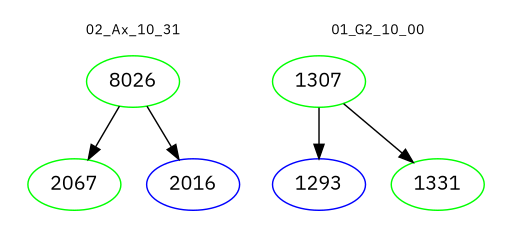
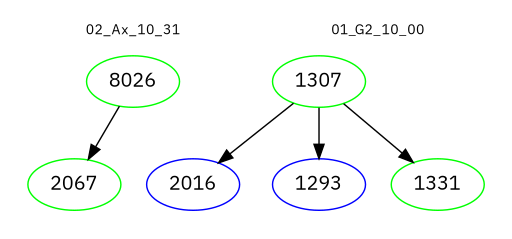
  digraph {
    fontname="IBM Plex Sans"
    node [color=green fontname="IBM Plex Sans"]
    edge [color=black fontname="IBM Plex Sans"]
    n1 [label=8026]
    n2 [color=blue label=2016]
    n3 [label=2067]
    n4 [label=1307]
    n5 [color=blue label=1293]
    n6 [label=1331]
    subgraph cluster_1 {
      color=white
      fontsize=10
      label="02_Ax_10_31"
      n1
      n2
      n3
    }
    subgraph cluster_2 {
      color=white
      fontsize=10
      label="01_G2_10_00"
      n4
      n5
      n6
    }
-   n1 -> n2
+   n4 -> n2
    n1 -> n3
    n4 -> n5
    n4 -> n6
  }
